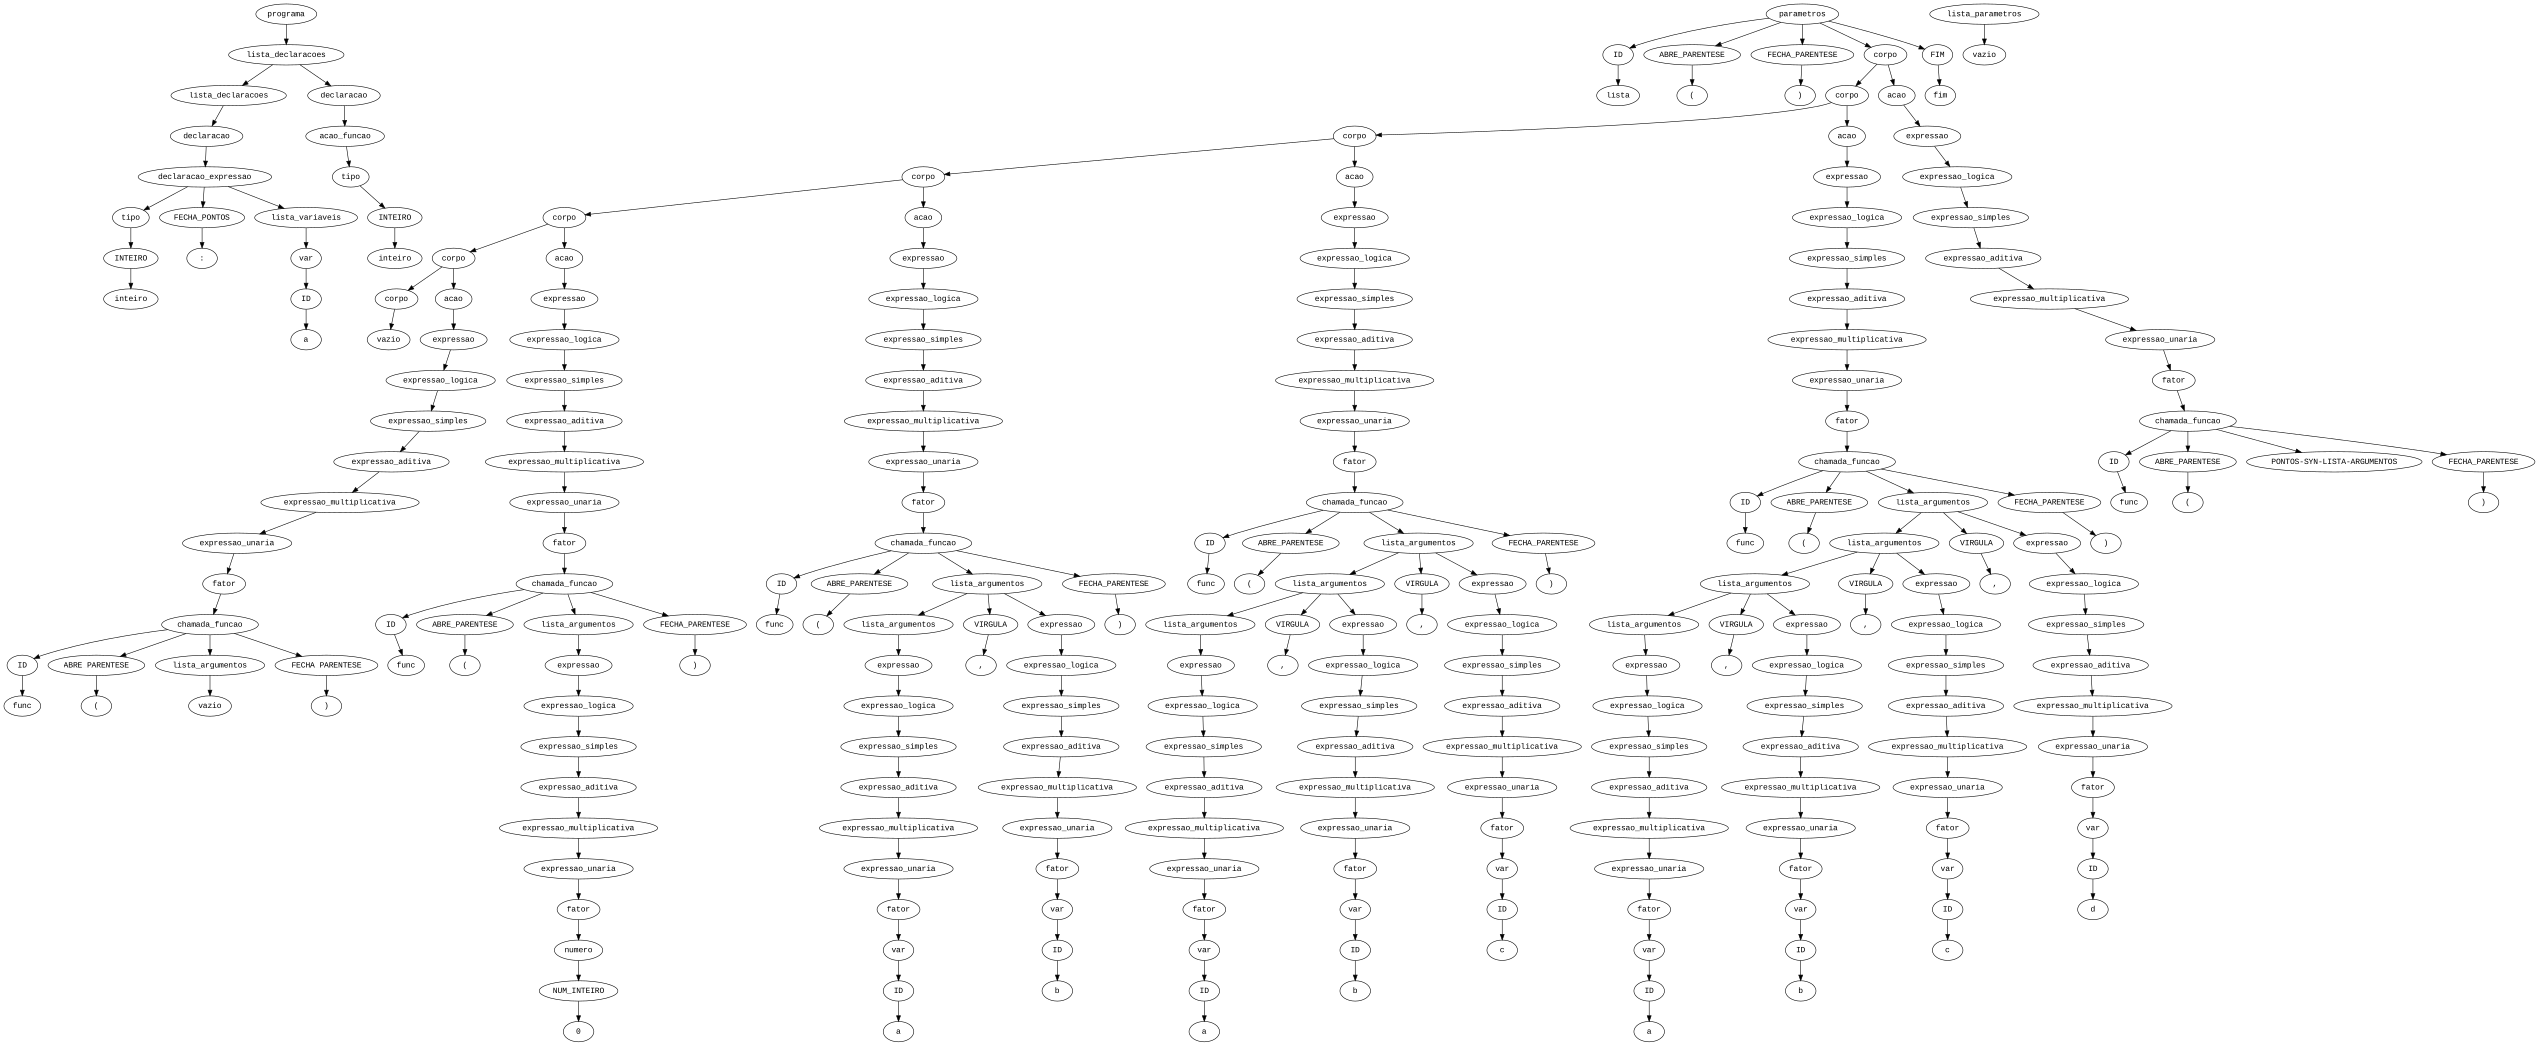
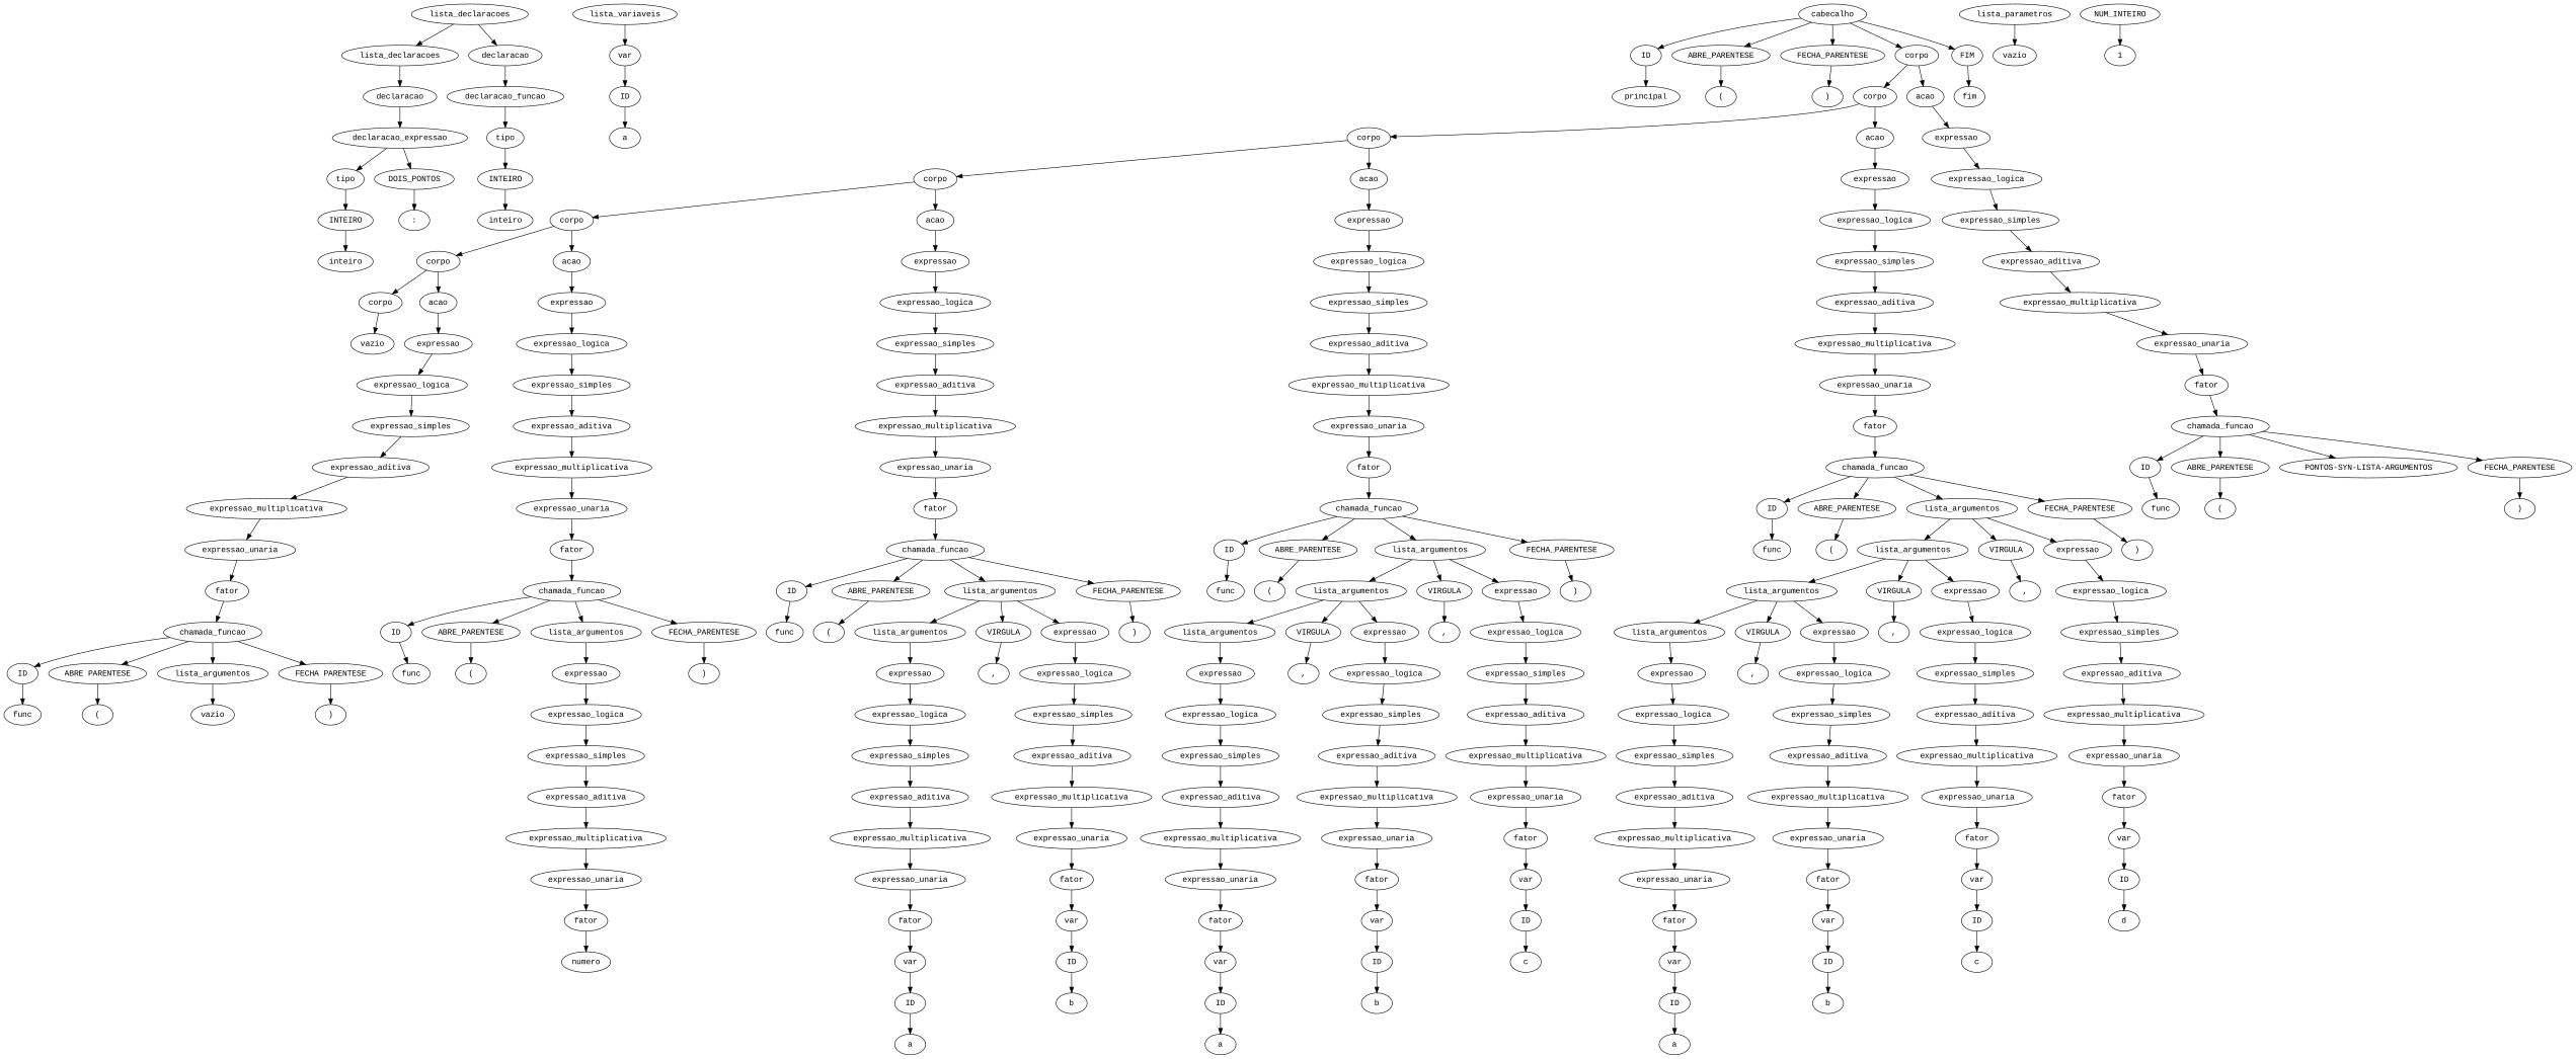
  digraph {
    fontname="Liberation Mono"
    node [fontname="Liberation Mono"]
    edge [fontname="Liberation Mono"]
-   n1 [label=programa]
    n2 [label=lista_declaracoes]
    n3 [label=lista_declaracoes]
    n4 [label=declaracao]
    n5 [label=declaracao]
-   n6 [label=acao_funcao]
+   n6 [label=declaracao_funcao]
    n7 [label=declaracao_expressao]
    n8 [label=tipo]
-   n9 [label=FECHA_PONTOS]
+   n9 [label=DOIS_PONTOS]
    n10 [label=lista_variaveis]
    n11 [label=INTEIRO]
    n12 [label=":"]
    n13 [label=var]
    n14 [label=inteiro]
    n15 [label=ID]
    n16 [label=a]
    n17 [label=tipo]
    n18 [label=INTEIRO]
-   n19 [label=parametros]
+   n19 [label=cabecalho]
    n20 [label=ID]
    n21 [label=ABRE_PARENTESE]
    n22 [label=FECHA_PARENTESE]
    n23 [label=corpo]
    n24 [label=FIM]
    n25 [label=inteiro]
-   n26 [label=lista]
+   n26 [label=principal]
    n27 [label="("]
    n28 [label=lista_parametros]
    n29 [label=vazio]
    n30 [label=")"]
    n31 [label=corpo]
    n32 [label=acao]
    n33 [label=fim]
    n34 [label=corpo]
    n35 [label=acao]
    n36 [label=expressao]
    n37 [label=corpo]
    n38 [label=acao]
    n39 [label=expressao]
    n40 [label=corpo]
    n41 [label=acao]
    n42 [label=expressao]
    n43 [label=corpo]
    n44 [label=acao]
    n45 [label=expressao]
    n46 [label=corpo]
    n47 [label=acao]
    n48 [label=expressao]
    n49 [label=vazio]
    n50 [label=expressao]
    n51 [label=expressao_logica]
    n52 [label=expressao_simples]
    n53 [label=expressao_aditiva]
    n54 [label=expressao_multiplicativa]
    n55 [label=expressao_unaria]
    n56 [label=fator]
    n57 [label=chamada_funcao]
    n58 [label=ID]
    n59 [label=ABRE_PARENTESE]
    n60 [label=lista_argumentos]
    n61 [label=FECHA_PARENTESE]
    n62 [label=func]
    n63 [label="("]
    n64 [label=vazio]
    n65 [label=")"]
    n66 [label=expressao_logica]
    n67 [label=expressao_simples]
    n68 [label=expressao_aditiva]
    n69 [label=expressao_multiplicativa]
    n70 [label=expressao_unaria]
    n71 [label=fator]
    n72 [label=chamada_funcao]
    n73 [label=ID]
    n74 [label=ABRE_PARENTESE]
    n75 [label=lista_argumentos]
    n76 [label=FECHA_PARENTESE]
    n77 [label=func]
    n78 [label="("]
    n79 [label=expressao]
    n80 [label=")"]
    n81 [label=expressao_logica]
    n82 [label=expressao_simples]
    n83 [label=expressao_aditiva]
    n84 [label=expressao_multiplicativa]
    n85 [label=expressao_unaria]
    n86 [label=fator]
    n87 [label=numero]
    n88 [label=NUM_INTEIRO]
-   n89 [label=0]
+   n89 [label=1]
    n90 [label=expressao_logica]
    n91 [label=expressao_simples]
    n92 [label=expressao_aditiva]
    n93 [label=expressao_multiplicativa]
    n94 [label=expressao_unaria]
    n95 [label=fator]
    n96 [label=chamada_funcao]
    n97 [label=ID]
    n98 [label=ABRE_PARENTESE]
    n99 [label=lista_argumentos]
    n100 [label=FECHA_PARENTESE]
    n101 [label=func]
    n102 [label="("]
    n103 [label=lista_argumentos]
    n104 [label=VIRGULA]
    n105 [label=expressao]
    n106 [label=")"]
    n107 [label=expressao]
    n108 [label=","]
    n109 [label=expressao_logica]
    n110 [label=expressao_logica]
    n111 [label=expressao_simples]
    n112 [label=expressao_aditiva]
    n113 [label=expressao_multiplicativa]
    n114 [label=expressao_unaria]
    n115 [label=fator]
    n116 [label=var]
    n117 [label=ID]
    n118 [label=a]
    n119 [label=expressao_simples]
    n120 [label=expressao_aditiva]
    n121 [label=expressao_multiplicativa]
    n122 [label=expressao_unaria]
    n123 [label=fator]
    n124 [label=var]
    n125 [label=ID]
    n126 [label=b]
    n127 [label=expressao_logica]
    n128 [label=expressao_simples]
    n129 [label=expressao_aditiva]
    n130 [label=expressao_multiplicativa]
    n131 [label=expressao_unaria]
    n132 [label=fator]
    n133 [label=chamada_funcao]
    n134 [label=ID]
    n135 [label=ABRE_PARENTESE]
    n136 [label=lista_argumentos]
    n137 [label=FECHA_PARENTESE]
    n138 [label=func]
    n139 [label="("]
    n140 [label=lista_argumentos]
    n141 [label=VIRGULA]
    n142 [label=expressao]
    n143 [label=")"]
    n144 [label=lista_argumentos]
    n145 [label=VIRGULA]
    n146 [label=expressao]
    n147 [label=","]
    n148 [label=expressao_logica]
    n149 [label=expressao]
    n150 [label=","]
    n151 [label=expressao_logica]
    n152 [label=expressao_logica]
    n153 [label=expressao_simples]
    n154 [label=expressao_aditiva]
    n155 [label=expressao_multiplicativa]
    n156 [label=expressao_unaria]
    n157 [label=fator]
    n158 [label=var]
    n159 [label=ID]
    n160 [label=a]
    n161 [label=expressao_simples]
    n162 [label=expressao_aditiva]
    n163 [label=expressao_multiplicativa]
    n164 [label=expressao_unaria]
    n165 [label=fator]
    n166 [label=var]
    n167 [label=ID]
    n168 [label=b]
    n169 [label=expressao_simples]
    n170 [label=expressao_aditiva]
    n171 [label=expressao_multiplicativa]
    n172 [label=expressao_unaria]
    n173 [label=fator]
    n174 [label=var]
    n175 [label=ID]
    n176 [label=c]
    n177 [label=expressao_logica]
    n178 [label=expressao_simples]
    n179 [label=expressao_aditiva]
    n180 [label=expressao_multiplicativa]
    n181 [label=expressao_unaria]
    n182 [label=fator]
    n183 [label=chamada_funcao]
    n184 [label=ID]
    n185 [label=ABRE_PARENTESE]
    n186 [label=lista_argumentos]
    n187 [label=FECHA_PARENTESE]
    n188 [label=func]
    n189 [label="("]
    n190 [label=lista_argumentos]
    n191 [label=VIRGULA]
    n192 [label=expressao]
    n193 [label=")"]
    n194 [label=lista_argumentos]
    n195 [label=VIRGULA]
    n196 [label=expressao]
    n197 [label=","]
    n198 [label=expressao_logica]
    n199 [label=lista_argumentos]
    n200 [label=VIRGULA]
    n201 [label=expressao]
    n202 [label=","]
    n203 [label=expressao_logica]
    n204 [label=expressao]
    n205 [label=","]
    n206 [label=expressao_logica]
    n207 [label=expressao_logica]
    n208 [label=expressao_simples]
    n209 [label=expressao_aditiva]
    n210 [label=expressao_multiplicativa]
    n211 [label=expressao_unaria]
    n212 [label=fator]
    n213 [label=var]
    n214 [label=ID]
    n215 [label=a]
    n216 [label=expressao_simples]
    n217 [label=expressao_aditiva]
    n218 [label=expressao_multiplicativa]
    n219 [label=expressao_unaria]
    n220 [label=fator]
    n221 [label=var]
    n222 [label=ID]
    n223 [label=b]
    n224 [label=expressao_simples]
    n225 [label=expressao_aditiva]
    n226 [label=expressao_multiplicativa]
    n227 [label=expressao_unaria]
    n228 [label=fator]
    n229 [label=var]
    n230 [label=ID]
    n231 [label=c]
    n232 [label=expressao_simples]
    n233 [label=expressao_aditiva]
    n234 [label=expressao_multiplicativa]
    n235 [label=expressao_unaria]
    n236 [label=fator]
    n237 [label=var]
    n238 [label=ID]
    n239 [label=d]
    n240 [label=expressao_logica]
    n241 [label=expressao_simples]
    n242 [label=expressao_aditiva]
    n243 [label=expressao_multiplicativa]
    n244 [label=expressao_unaria]
    n245 [label=fator]
    n246 [label=chamada_funcao]
    n247 [label=ID]
    n248 [label=ABRE_PARENTESE]
    n249 [label="PONTOS-SYN-LISTA-ARGUMENTOS"]
    n250 [label=FECHA_PARENTESE]
    n251 [label=func]
    n252 [label="("]
    n253 [label=")"]
-   n1 -> n2
    n2 -> n3
    n2 -> n4
    n3 -> n5
    n4 -> n6
    n5 -> n7
    n6 -> n17
    n7 -> n8
    n7 -> n9
-   n7 -> n10
    n8 -> n11
    n9 -> n12
    n10 -> n13
    n11 -> n14
    n13 -> n15
    n15 -> n16
    n17 -> n18
    n18 -> n25
    n19 -> n20
    n19 -> n21
    n19 -> n22
    n19 -> n23
    n19 -> n24
    n20 -> n26
    n21 -> n27
    n22 -> n30
    n23 -> n31
    n23 -> n32
    n24 -> n33
    n28 -> n29
    n31 -> n34
    n31 -> n35
    n32 -> n36
    n34 -> n37
    n34 -> n38
    n35 -> n39
    n36 -> n240
    n37 -> n40
    n37 -> n41
    n38 -> n42
    n39 -> n177
    n40 -> n43
    n40 -> n44
    n41 -> n45
    n42 -> n127
    n43 -> n46
    n43 -> n47
    n44 -> n48
    n45 -> n90
    n46 -> n49
    n47 -> n50
    n48 -> n66
    n50 -> n51
    n51 -> n52
    n52 -> n53
    n53 -> n54
    n54 -> n55
    n55 -> n56
    n56 -> n57
    n57 -> n58
    n57 -> n59
    n57 -> n60
    n57 -> n61
    n58 -> n62
    n59 -> n63
    n60 -> n64
    n61 -> n65
    n66 -> n67
    n67 -> n68
    n68 -> n69
    n69 -> n70
    n70 -> n71
    n71 -> n72
    n72 -> n73
    n72 -> n74
    n72 -> n75
    n72 -> n76
    n73 -> n77
    n74 -> n78
    n75 -> n79
    n76 -> n80
    n79 -> n81
    n81 -> n82
    n82 -> n83
    n83 -> n84
    n84 -> n85
    n85 -> n86
    n86 -> n87
-   n87 -> n88
    n88 -> n89
    n90 -> n91
    n91 -> n92
    n92 -> n93
    n93 -> n94
    n94 -> n95
    n95 -> n96
    n96 -> n97
    n96 -> n98
    n96 -> n99
    n96 -> n100
    n97 -> n101
    n98 -> n102
    n99 -> n103
    n99 -> n104
    n99 -> n105
    n100 -> n106
    n103 -> n107
    n104 -> n108
    n105 -> n109
    n107 -> n110
    n109 -> n119
    n110 -> n111
    n111 -> n112
    n112 -> n113
    n113 -> n114
    n114 -> n115
    n115 -> n116
    n116 -> n117
    n117 -> n118
    n119 -> n120
    n120 -> n121
    n121 -> n122
    n122 -> n123
    n123 -> n124
    n124 -> n125
    n125 -> n126
    n127 -> n128
    n128 -> n129
    n129 -> n130
    n130 -> n131
    n131 -> n132
    n132 -> n133
    n133 -> n134
    n133 -> n135
    n133 -> n136
    n133 -> n137
    n134 -> n138
    n135 -> n139
    n136 -> n140
    n136 -> n141
    n136 -> n142
    n137 -> n143
    n140 -> n144
    n140 -> n145
    n140 -> n146
    n141 -> n147
    n142 -> n148
    n144 -> n149
    n145 -> n150
    n146 -> n151
    n148 -> n169
    n149 -> n152
    n151 -> n161
    n152 -> n153
    n153 -> n154
    n154 -> n155
    n155 -> n156
    n156 -> n157
    n157 -> n158
    n158 -> n159
    n159 -> n160
    n161 -> n162
    n162 -> n163
    n163 -> n164
    n164 -> n165
    n165 -> n166
    n166 -> n167
    n167 -> n168
    n169 -> n170
    n170 -> n171
    n171 -> n172
    n172 -> n173
    n173 -> n174
    n174 -> n175
    n175 -> n176
    n177 -> n178
    n178 -> n179
    n179 -> n180
    n180 -> n181
    n181 -> n182
    n182 -> n183
    n183 -> n184
    n183 -> n185
    n183 -> n186
    n183 -> n187
    n184 -> n188
    n185 -> n189
    n186 -> n190
    n186 -> n191
    n186 -> n192
    n187 -> n193
    n190 -> n194
    n190 -> n195
    n190 -> n196
    n191 -> n197
    n192 -> n198
    n194 -> n199
    n194 -> n200
    n194 -> n201
    n195 -> n202
    n196 -> n203
    n198 -> n232
    n199 -> n204
    n200 -> n205
    n201 -> n206
    n203 -> n224
    n204 -> n207
    n206 -> n216
    n207 -> n208
    n208 -> n209
    n209 -> n210
    n210 -> n211
    n211 -> n212
    n212 -> n213
    n213 -> n214
    n214 -> n215
    n216 -> n217
    n217 -> n218
    n218 -> n219
    n219 -> n220
    n220 -> n221
    n221 -> n222
    n222 -> n223
    n224 -> n225
    n225 -> n226
    n226 -> n227
    n227 -> n228
    n228 -> n229
    n229 -> n230
    n230 -> n231
    n232 -> n233
    n233 -> n234
    n234 -> n235
    n235 -> n236
    n236 -> n237
    n237 -> n238
    n238 -> n239
    n240 -> n241
    n241 -> n242
    n242 -> n243
    n243 -> n244
    n244 -> n245
    n245 -> n246
    n246 -> n247
    n246 -> n248
    n246 -> n249
    n246 -> n250
    n247 -> n251
    n248 -> n252
    n250 -> n253
  }
